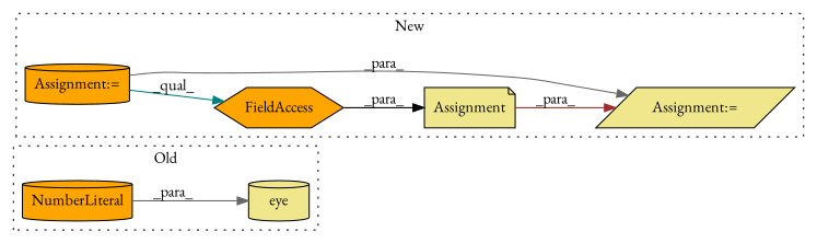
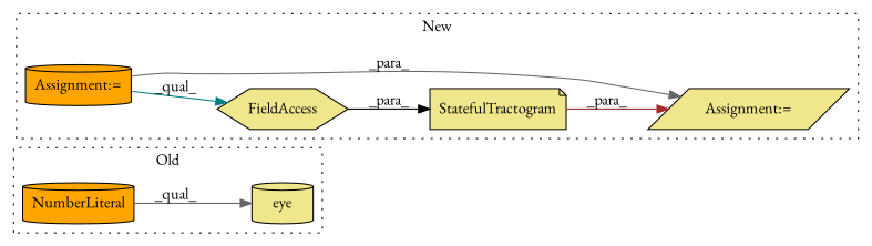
  digraph {
    fontname="EB Garamond"
    rankdir=LR
    node [a=32 fillcolor=khaki fontname="EB Garamond" l=1 shape=cylinder style=filled]
    edge [color=gray40 fontname="EB Garamond"]
    n1 [l="4,1" label=eye s="2388,2393"]
    n2 [a=34 fillcolor=orange label=NumberLiteral s=2392]
-   n3 [l="19,1" label=Assignment s="3222,3274" shape=note]
-   n4 [a=22 fillcolor=orange l=11 label=FieldAccess s=3263 shape=hexagon]
+   n3 [l="19,1" label=StatefulTractogram s="3222,3274" shape=note]
+   n4 [a=22 l=11 label=FieldAccess s=3263 shape=hexagon]
    n5 [a=7 fillcolor=orange l=5 label="Assignment:=" s=977]
    n6 [a=7 label="Assignment:=" s=3221 shape=parallelogram]
    subgraph cluster_1 {
      label=Old
      style=dotted
      n1
      n2
    }
    subgraph cluster_2 {
      label=New
      style=dotted
      n3
      n4
      n5
      n6
    }
-   n2 -> n1 [label=_para_]
+   n2 -> n1 [label=_qual_]
    n3 -> n6 [color=brown label=_para_]
    n4 -> n3 [color=black label=_para_]
    n5 -> n4 [color=teal label=_qual_]
    n5 -> n6 [label=_para_]
  }
